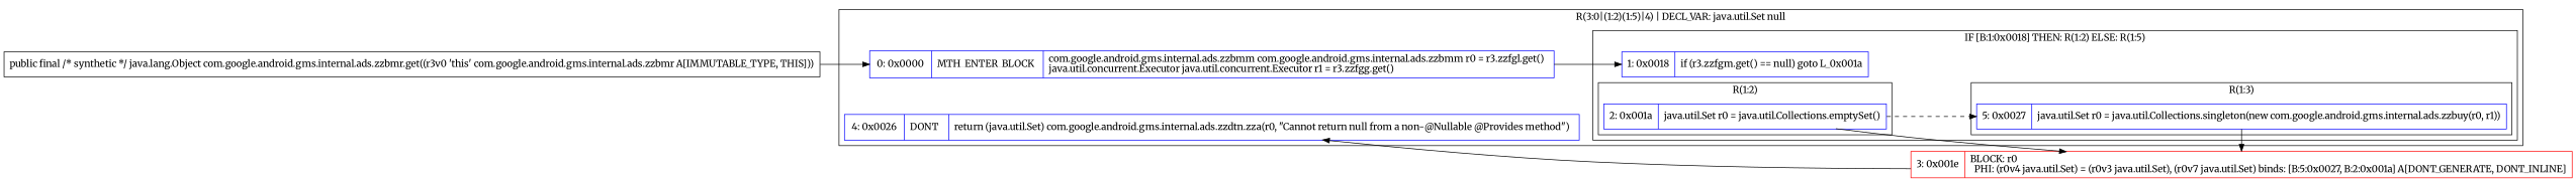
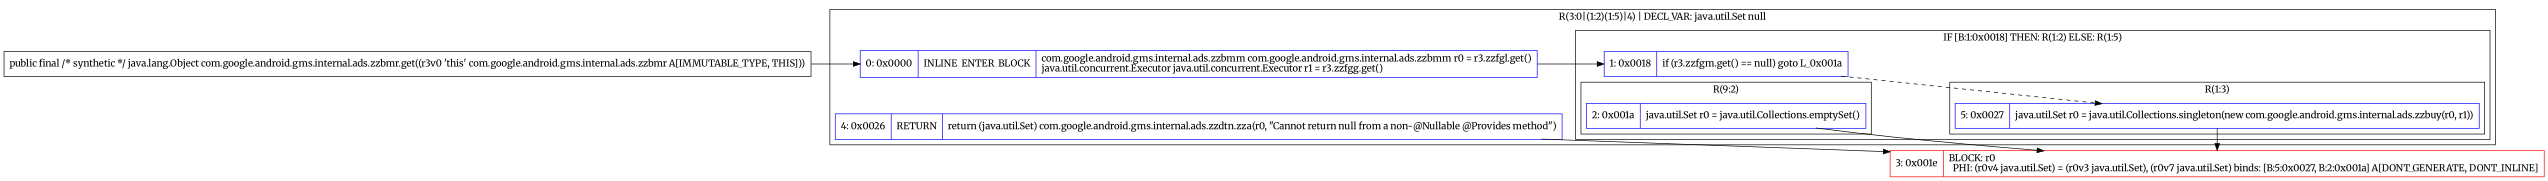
  digraph {
    fontname=Merriweather
    rankdir=LR
    node [color=blue fontname=Merriweather shape=record]
    edge [fontname=Merriweather]
    n1 [label="{2\:\ 0x001a|java.util.Set r0 = java.util.Collections.emptySet()\l}"]
    n2 [label="{5\:\ 0x0027|java.util.Set r0 = java.util.Collections.singleton(new com.google.android.gms.internal.ads.zzbuy(r0, r1))\l}"]
    n3 [label="{1\:\ 0x0018|if (r3.zzfgm.get() == null) goto L_0x001a\l}"]
-   n4 [label="{0\:\ 0x0000|MTH_ENTER_BLOCK\l|com.google.android.gms.internal.ads.zzbmm com.google.android.gms.internal.ads.zzbmm r0 = r3.zzfgl.get()\ljava.util.concurrent.Executor java.util.concurrent.Executor r1 = r3.zzfgg.get()\l}"]
-   n5 [label="{4\:\ 0x0026|DONT\l|return (java.util.Set) com.google.android.gms.internal.ads.zzdtn.zza(r0, \"Cannot return null from a non\-@Nullable @Provides method\")\l}"]
+   n4 [label="{0\:\ 0x0000|INLINE_ENTER_BLOCK\l|com.google.android.gms.internal.ads.zzbmm com.google.android.gms.internal.ads.zzbmm r0 = r3.zzfgl.get()\ljava.util.concurrent.Executor java.util.concurrent.Executor r1 = r3.zzfgg.get()\l}"]
+   n5 [label="{4\:\ 0x0026|RETURN\l|return (java.util.Set) com.google.android.gms.internal.ads.zzdtn.zza(r0, \"Cannot return null from a non\-@Nullable @Provides method\")\l}"]
    n6 [color=red label="{3\:\ 0x001e|BLOCK: r0 \l  PHI: (r0v4 java.util.Set) = (r0v3 java.util.Set), (r0v7 java.util.Set) binds: [B:5:0x0027, B:2:0x001a] A[DONT_GENERATE, DONT_INLINE]\l}"]
    n7 [label="{public final \/* synthetic *\/ java.lang.Object com.google.android.gms.internal.ads.zzbmr.get((r3v0 'this' com.google.android.gms.internal.ads.zzbmr A[IMMUTABLE_TYPE, THIS])) }" color=""]
    subgraph cluster_1 {
      label="R(3:0|(1:2)(1:5)|4) | DECL_VAR: java.util.Set null\l"
      n4
      n5
      subgraph cluster_2 {
        label="IF [B:1:0x0018] THEN: R(1:2) ELSE: R(1:5)"
        n3
        subgraph cluster_3 {
-         label="R(1:2)"
+         label="R(9:2)"
          n1
        }
        subgraph cluster_4 {
          label="R(1:3)"
          n2
        }
      }
    }
    n1 -> n6
    n2 -> n6
-   n1 -> n2 [style=dashed]
+   n3 -> n2 [style=dashed]
    n4 -> n3
-   n6 -> n5
+   n5 -> n6
    n7 -> n4
  }
